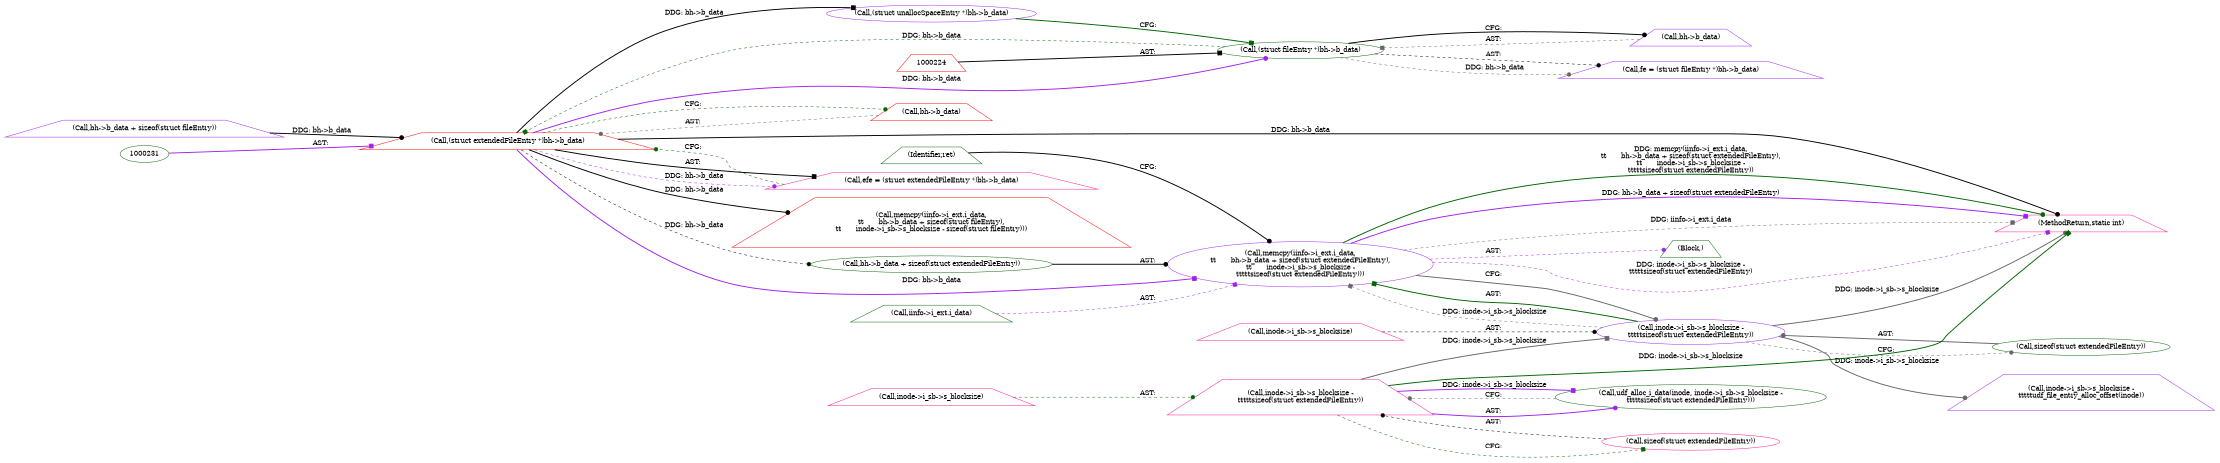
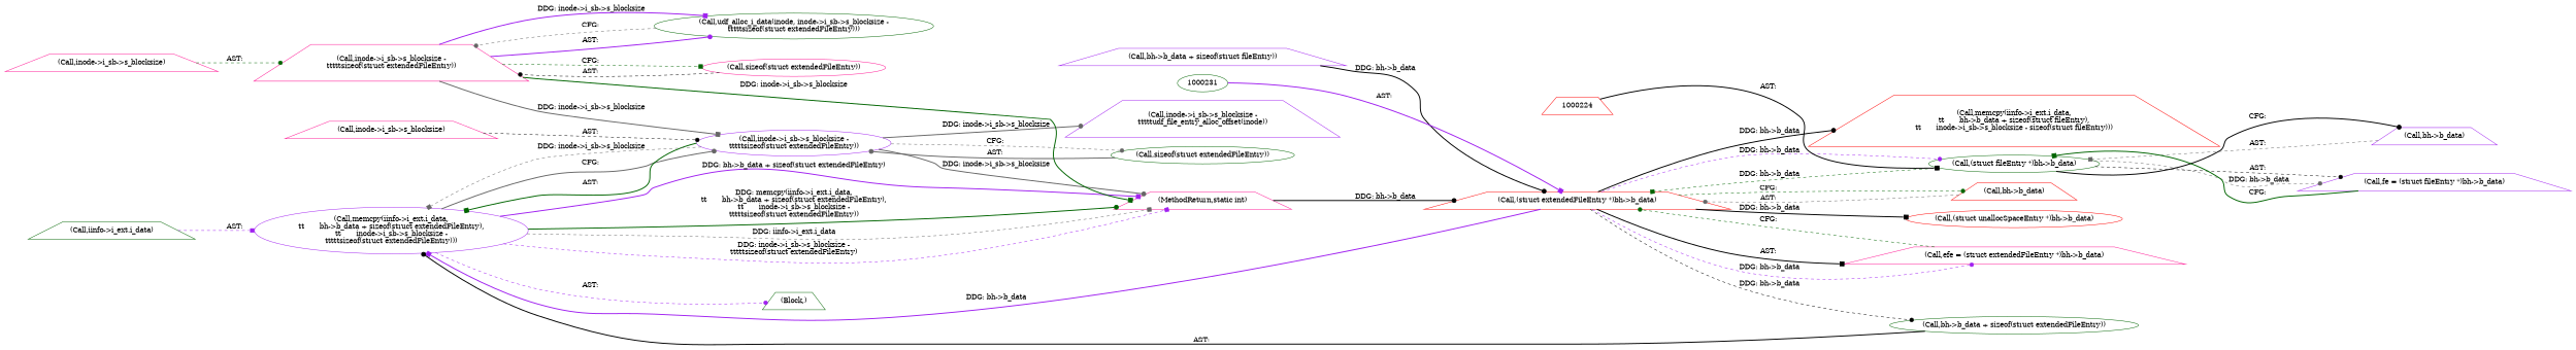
  digraph {
    rankdir=LR
    node [color=darkgreen shape=trapezium]
    edge [arrowhead=dot color=black style=bold]
    n1 [color=purple label="(Call,memcpy(iinfo->i_ext.i_data,\n\t\t       bh->b_data + sizeof(struct extendedFileEntry),\n\t\t       inode->i_sb->s_blocksize -\n\t\t\t\t\tsizeof(struct extendedFileEntry)))" shape=ellipse]
    n2 [color=purple label="(Call,inode->i_sb->s_blocksize -\n\t\t\t\t\tsizeof(struct extendedFileEntry))" shape=ellipse]
    n3 [color=deeppink label="(MethodReturn,static int)"]
    n4 [label="(Block,)"]
    n5 [label="(Call,sizeof(struct extendedFileEntry))" shape=ellipse]
    n6 [color=purple label="(Call,inode->i_sb->s_blocksize -\n\t\t\t\t\tudf_file_entry_alloc_offset(inode))"]
    n7 [color=red label="(Call,(struct extendedFileEntry *)bh->b_data)"]
    n8 [label="(Call,(struct fileEntry *)bh->b_data)" shape=ellipse]
    n9 [color=red label="(Call,bh->b_data)"]
    n10 [label="(Call,bh->b_data + sizeof(struct extendedFileEntry))" shape=ellipse]
-   n11 [color=purple label="(Call,(struct unallocSpaceEntry *)bh->b_data)" shape=ellipse]
+   n11 [color=red label="(Call,(struct unallocSpaceEntry *)bh->b_data)" shape=ellipse]
    n12 [color=deeppink label="(Call,efe = (struct extendedFileEntry *)bh->b_data)"]
    n13 [color=red label="(Call,memcpy(iinfo->i_ext.i_data,\n\t\t       bh->b_data + sizeof(struct fileEntry),\n\t\t       inode->i_sb->s_blocksize - sizeof(struct fileEntry)))"]
    n14 [color=purple label="(Call,bh->b_data)"]
    n15 [color=purple label="(Call,fe = (struct fileEntry *)bh->b_data)"]
    n16 [color=purple label="(Call,bh->b_data + sizeof(struct fileEntry))"]
    n17 [color=deeppink label="(Call,inode->i_sb->s_blocksize -\n\t\t\t\t\tsizeof(struct extendedFileEntry))"]
    n18 [label="(Call,udf_alloc_i_data(inode, inode->i_sb->s_blocksize -\n\t\t\t\t\tsizeof(struct extendedFileEntry)))" shape=ellipse]
    n19 [color=deeppink label="(Call,sizeof(struct extendedFileEntry))" shape=ellipse]
    n20 [color=deeppink label="(Call,inode->i_sb->s_blocksize)"]
    n21 [label="(Call,iinfo->i_ext.i_data)"]
-   n22 [label="(Identifier,ret)"]
    n23 [color=deeppink label="(Call,inode->i_sb->s_blocksize)"]
    1000231 [shape=ellipse]
    1000224 [color=red]
    n1 -> n2 [color=gray40 label="CFG: "]
    n1 -> n3 [arrowhead=box color=purple label="DDG: bh->b_data + sizeof(struct extendedFileEntry)"]
    n1 -> n3 [color=darkgreen label="DDG: memcpy(iinfo->i_ext.i_data,\n\t\t       bh->b_data + sizeof(struct extendedFileEntry),\n\t\t       inode->i_sb->s_blocksize -\n\t\t\t\t\tsizeof(struct extendedFileEntry))"]
    n1 -> n3 [arrowhead=box color=gray40 label="DDG: iinfo->i_ext.i_data" style=dashed]
    n1 -> n3 [arrowhead=box color=purple label="DDG: inode->i_sb->s_blocksize -\n\t\t\t\t\tsizeof(struct extendedFileEntry)" style=dashed]
    n1 -> n4 [color=purple label="AST: " style=dashed]
    n2 -> n1 [arrowhead=box color=darkgreen label="AST: "]
    n2 -> n1 [arrowhead=box color=gray40 label="DDG: inode->i_sb->s_blocksize" style=dashed]
    n2 -> n3 [color=gray40 label="DDG: inode->i_sb->s_blocksize"]
    n2 -> n5 [color=gray40 label="CFG: " style=dashed]
    n2 -> n6 [color=gray40 label="DDG: inode->i_sb->s_blocksize"]
    n5 -> n2 [color=gray40 label="AST: "]
    n7 -> n1 [arrowhead=box color=purple label="DDG: bh->b_data"]
-   n7 -> n3 [label="DDG: bh->b_data"]
-   n7 -> n8 [color=purple label="DDG: bh->b_data"]
+   n3 -> n7 [label="DDG: bh->b_data"]
+   n7 -> n8 [color=purple label="DDG: bh->b_data" style=dashed]
    n7 -> n9 [color=darkgreen label="CFG: " style=dashed]
    n7 -> n10 [label="DDG: bh->b_data" style=dashed]
    n7 -> n11 [arrowhead=box label="DDG: bh->b_data"]
    n7 -> n12 [arrowhead=box label="AST: "]
    n7 -> n12 [color=purple label="DDG: bh->b_data" style=dashed]
    n7 -> n13 [label="DDG: bh->b_data"]
    n8 -> n7 [arrowhead=box color=darkgreen label="DDG: bh->b_data" style=dashed]
    n8 -> n14 [label="CFG: "]
    n8 -> n15 [label="AST: " style=dashed]
    n8 -> n15 [color=gray40 label="DDG: bh->b_data" style=dashed]
    n9 -> n7 [color=gray40 label="AST: " style=dashed]
    n10 -> n1 [label="AST: "]
    n12 -> n7 [color=darkgreen label="CFG: " style=dashed]
    n14 -> n8 [arrowhead=box color=gray40 label="AST: " style=dashed]
-   n11 -> n8 [arrowhead=box color=darkgreen label="CFG: "]
+   n15 -> n8 [arrowhead=box color=darkgreen label="CFG: "]
    n16 -> n7 [label="DDG: bh->b_data"]
    n17 -> n2 [arrowhead=box color=gray40 label="DDG: inode->i_sb->s_blocksize"]
    n17 -> n3 [arrowhead=box color=darkgreen label="DDG: inode->i_sb->s_blocksize"]
    n17 -> n18 [color=purple label="AST: "]
    n17 -> n18 [arrowhead=box color=purple label="DDG: inode->i_sb->s_blocksize"]
    n17 -> n19 [arrowhead=box color=darkgreen label="CFG: " style=dashed]
    n18 -> n17 [color=gray40 label="CFG: " style=dashed]
    n19 -> n17 [label="AST: " style=dashed]
    n20 -> n17 [color=darkgreen label="AST: " style=dashed]
    n21 -> n1 [arrowhead=box color=purple label="AST: " style=dashed]
-   n22 -> n1 [label="CFG: "]
    n23 -> n2 [label="AST: " style=dashed]
    1000231 -> n7 [arrowhead=box color=purple label="AST: "]
    1000224 -> n8 [arrowhead=box label="AST: "]
  }
